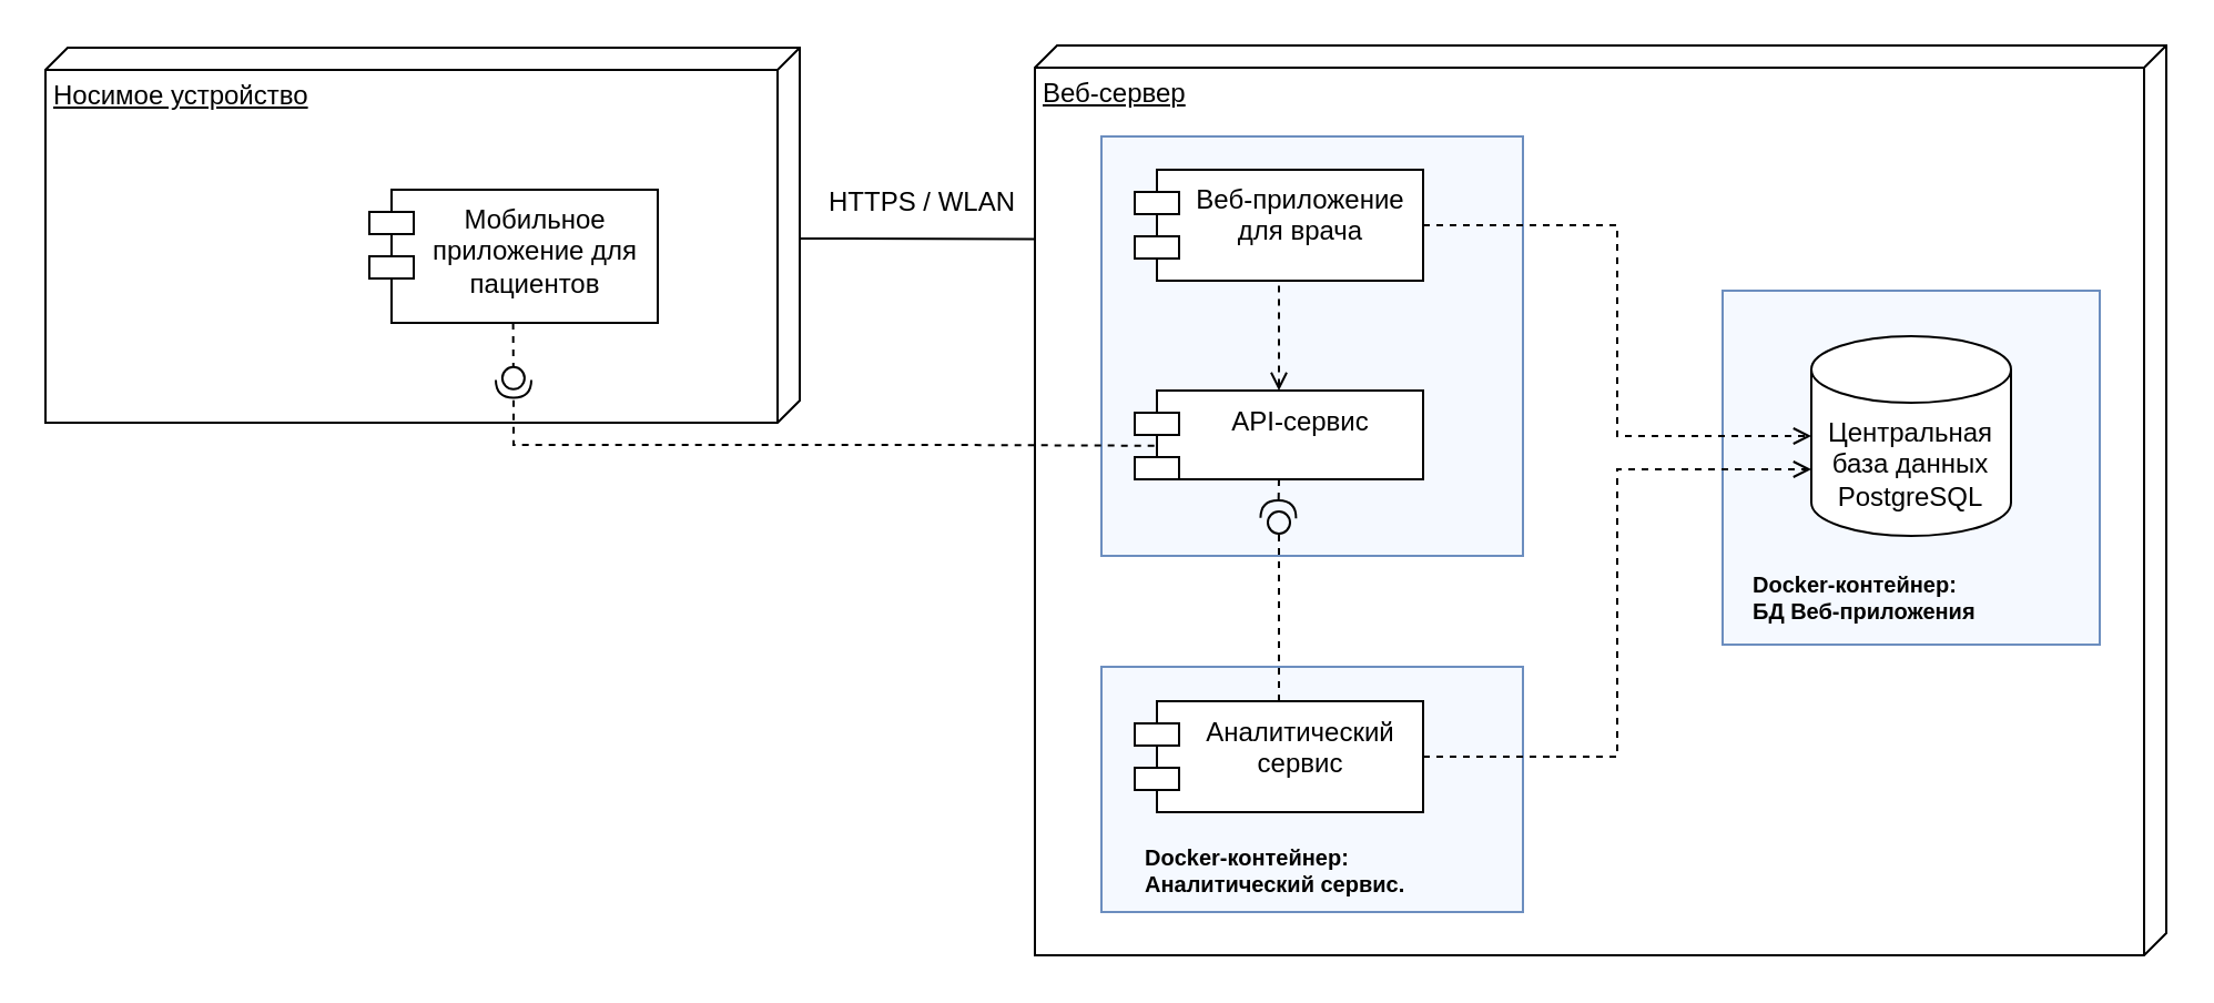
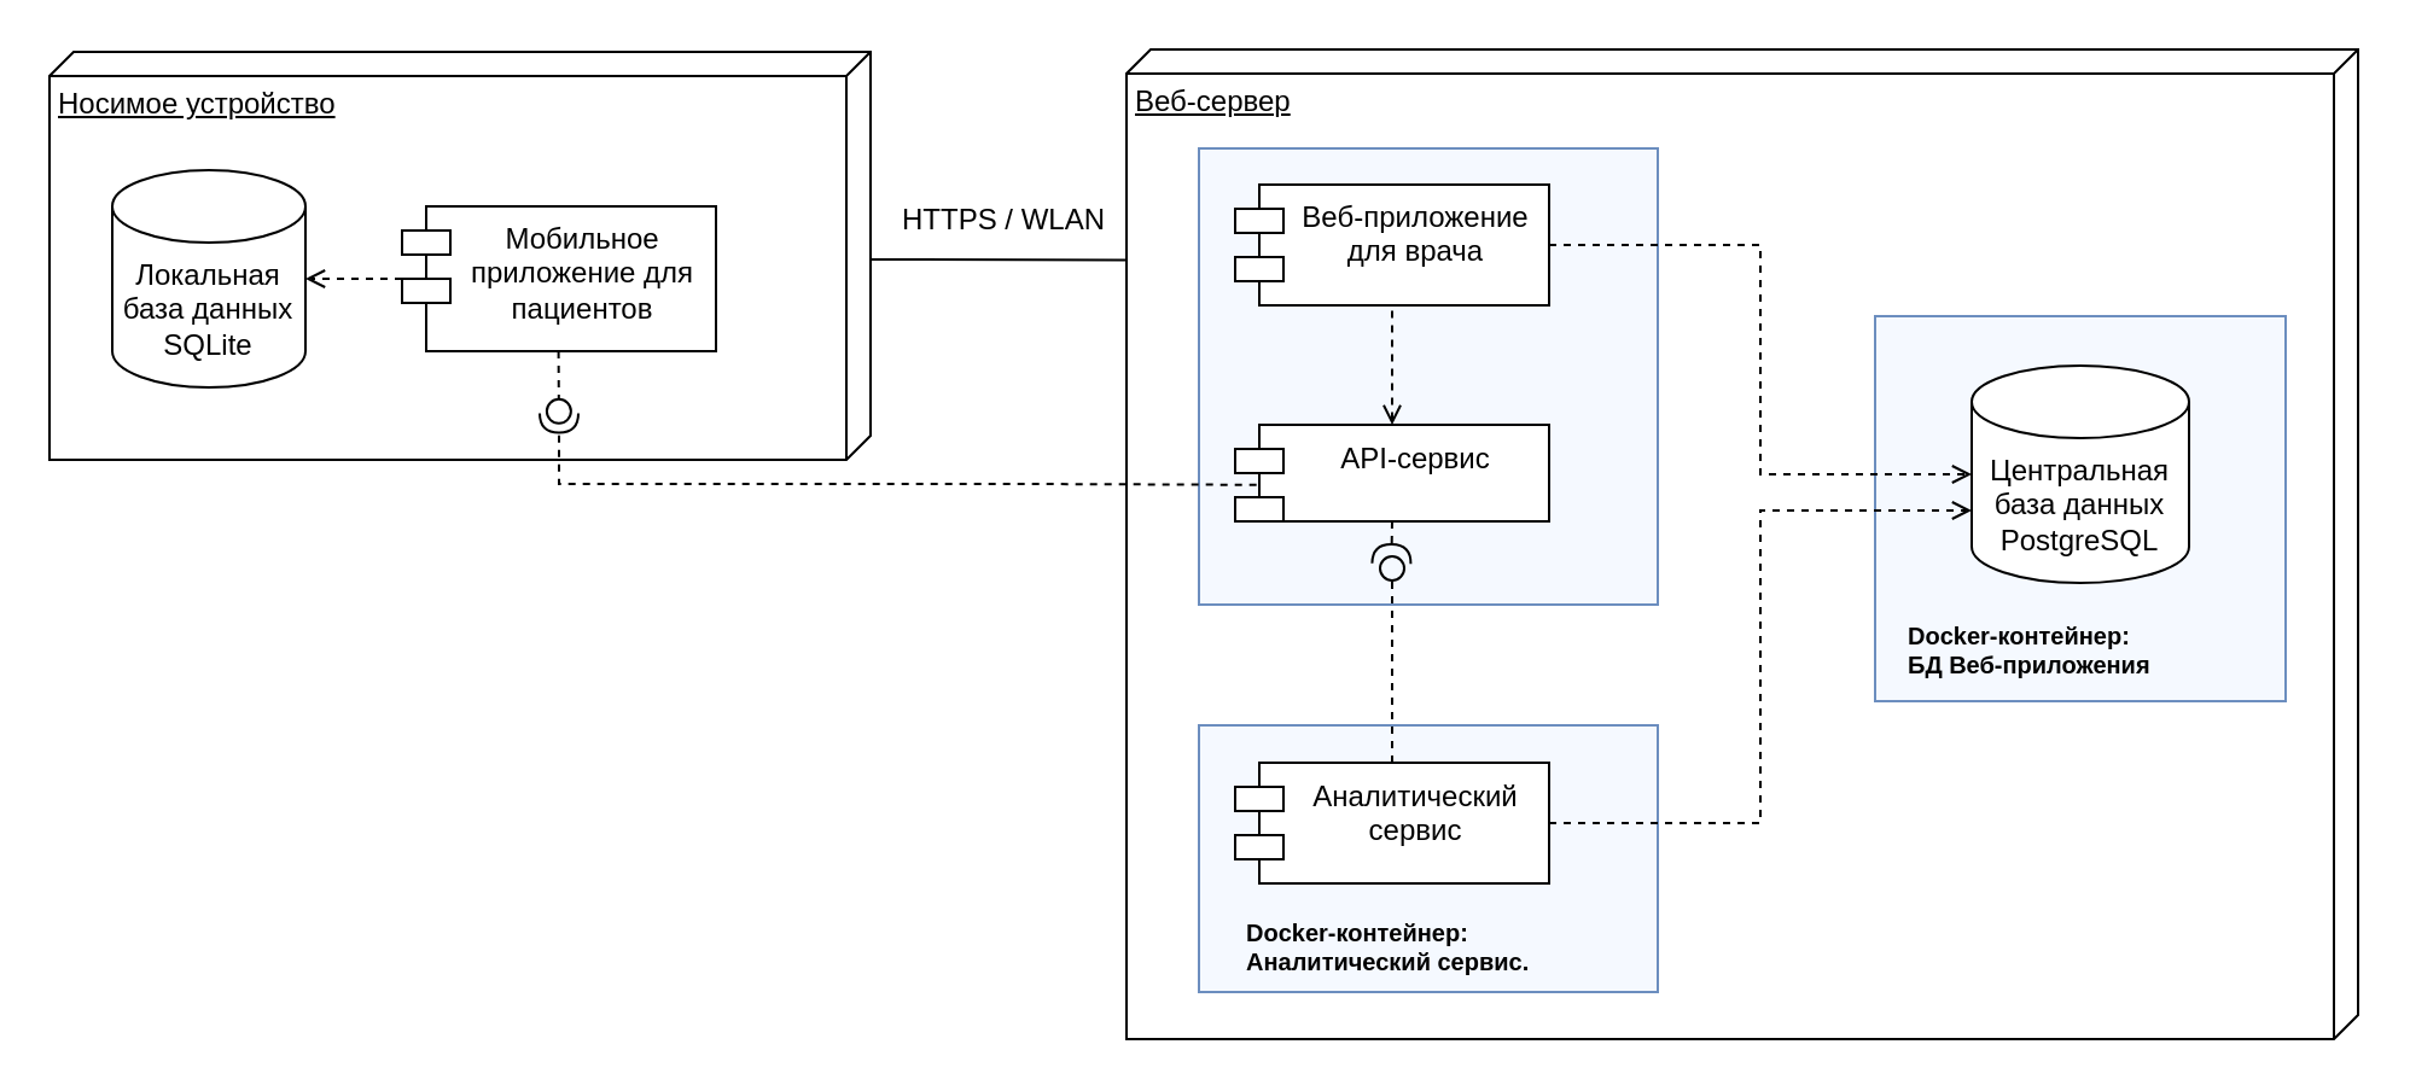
  <mxCell id="0" />
  <mxCell id="1" parent="0" />
  <mxCell id="2" value="Носимое устройство" style="verticalAlign=top;align=left;spacingTop=8;spacingLeft=2;spacingRight=12;shape=cube;size=10;direction=south;fontStyle=4;html=1;whiteSpace=wrap;" vertex="1" parent="1"><mxGeometry x="20" y="21" width="340" height="169" as="geometry" /></mxCell>
+ <mxCell id="3" value="Локальная база данных SQLite" style="shape=cylinder3;whiteSpace=wrap;html=1;boundedLbl=1;backgroundOutline=1;size=15;" vertex="1" parent="1"><mxGeometry x="46" y="70" width="80" height="90" as="geometry" /></mxCell>
  <mxCell id="4" value="Мобильное приложение для пациентов" style="shape=module;align=left;spacingLeft=20;align=center;verticalAlign=top;whiteSpace=wrap;html=1;" vertex="1" parent="1"><mxGeometry x="166" y="85" width="130" height="60" as="geometry" /></mxCell>
  <mxCell id="5" value="Веб-сервер" style="verticalAlign=top;align=left;spacingTop=8;spacingLeft=2;spacingRight=12;shape=cube;size=10;direction=south;fontStyle=4;html=1;whiteSpace=wrap;" vertex="1" parent="1"><mxGeometry x="466" y="20" width="510" height="410" as="geometry" /></mxCell>
  <mxCell id="6" value="" style="html=1;whiteSpace=wrap;fillColor=light-dark(#f5f9ff, #1d293b);strokeColor=#6c8ebf;" vertex="1" parent="1"><mxGeometry x="496" y="61" width="190" height="189" as="geometry" /></mxCell>
  <mxCell id="7" value="Веб-приложение для врача" style="shape=module;align=left;spacingLeft=20;align=center;verticalAlign=top;whiteSpace=wrap;html=1;" vertex="1" parent="1"><mxGeometry x="511" y="76" width="130" height="50" as="geometry" /></mxCell>
  <mxCell id="8" style="rounded=0;orthogonalLoop=1;jettySize=auto;html=1;endArrow=none;startFill=0;startArrow=open;exitX=0.5;exitY=0;exitDx=0;exitDy=0;dashed=1;entryX=0.5;entryY=1;entryDx=0;entryDy=0;" edge="1" parent="1" source="11" target="7"><mxGeometry relative="1" as="geometry"><mxPoint x="555.96" y="168" as="sourcePoint" /><mxPoint x="579" y="125" as="targetPoint" /></mxGeometry></mxCell>
  <mxCell id="9" value="" style="ellipse;whiteSpace=wrap;html=1;align=center;aspect=fixed;fillColor=none;strokeColor=none;resizable=0;perimeter=centerPerimeter;rotatable=0;allowArrows=0;points=[];outlineConnect=1;" vertex="1" parent="1"><mxGeometry x="501" y="233" width="10" height="10" as="geometry" /></mxCell>
  <mxCell id="10" value="" style="ellipse;whiteSpace=wrap;html=1;align=center;aspect=fixed;fillColor=none;strokeColor=none;resizable=0;perimeter=centerPerimeter;rotatable=0;allowArrows=0;points=[];outlineConnect=1;" vertex="1" parent="1"><mxGeometry x="131" y="214.5" width="10" height="10" as="geometry" /></mxCell>
  <mxCell id="11" value="API-сервис" style="shape=module;align=left;spacingLeft=20;align=center;verticalAlign=top;whiteSpace=wrap;html=1;" vertex="1" parent="1"><mxGeometry x="511" y="175.5" width="130" height="40" as="geometry" /></mxCell>
  <mxCell id="12" value="" style="ellipse;whiteSpace=wrap;html=1;align=center;aspect=fixed;fillColor=none;strokeColor=none;resizable=0;perimeter=centerPerimeter;rotatable=0;allowArrows=0;points=[];outlineConnect=1;" vertex="1" parent="1"><mxGeometry x="711" y="191" width="10" height="10" as="geometry" /></mxCell>
  <mxCell id="13" value="" style="rounded=0;orthogonalLoop=1;jettySize=auto;html=1;endArrow=halfCircle;endFill=0;endSize=6;strokeWidth=1;sketch=0;startArrow=none;startFill=0;exitX=0.5;exitY=1;exitDx=0;exitDy=0;dashed=1;" edge="1" parent="1" source="11"><mxGeometry relative="1" as="geometry"><mxPoint x="576" y="210" as="sourcePoint" /><mxPoint x="575.71" y="233" as="targetPoint" /><Array as="points" /></mxGeometry></mxCell>
+ <mxCell id="14" style="edgeStyle=orthogonalEdgeStyle;rounded=0;orthogonalLoop=1;jettySize=auto;html=1;entryX=1;entryY=0.5;entryDx=0;entryDy=0;entryPerimeter=0;dashed=1;endArrow=open;endFill=0;" edge="1" parent="1" source="4" target="3"><mxGeometry relative="1" as="geometry" /></mxCell>
  <mxCell id="15" value="" style="rounded=0;orthogonalLoop=1;jettySize=auto;html=1;endArrow=oval;endFill=0;sketch=0;sourcePerimeterSpacing=0;targetPerimeterSpacing=0;endSize=10;exitX=0.5;exitY=1;exitDx=0;exitDy=0;startArrow=none;startFill=0;dashed=1;entryX=0.876;entryY=0.379;entryDx=0;entryDy=0;entryPerimeter=0;" edge="1" parent="1"><mxGeometry relative="1" as="geometry"><mxPoint x="230.8" y="145" as="sourcePoint" /><mxPoint x="230.94" y="169.92" as="targetPoint" /></mxGeometry></mxCell>
  <mxCell id="16" value="" style="ellipse;whiteSpace=wrap;html=1;align=center;aspect=fixed;fillColor=none;strokeColor=none;resizable=0;perimeter=centerPerimeter;rotatable=0;allowArrows=0;points=[];outlineConnect=1;" vertex="1" parent="1"><mxGeometry x="326" y="110" width="10" height="10" as="geometry" /></mxCell>
  <mxCell id="17" value="" style="rounded=0;orthogonalLoop=1;jettySize=auto;html=1;endArrow=halfCircle;endFill=0;endSize=6;strokeWidth=1;sketch=0;startArrow=none;startFill=0;entryX=1.161;entryY=0.208;entryDx=0;entryDy=0;entryPerimeter=0;dashed=1;exitX=0.068;exitY=0.622;exitDx=0;exitDy=0;exitPerimeter=0;" edge="1" parent="1" source="11"><mxGeometry relative="1" as="geometry"><mxPoint x="520" y="200" as="sourcePoint" /><mxPoint x="231" y="170.75" as="targetPoint" /><Array as="points"><mxPoint x="426" y="200" /><mxPoint x="231" y="200" /></Array></mxGeometry></mxCell>
  <mxCell id="18" value="" style="html=1;whiteSpace=wrap;fillColor=light-dark(#f5f9ff, #1d293b);strokeColor=#6c8ebf;" vertex="1" parent="1"><mxGeometry x="496" y="300" width="190" height="110.5" as="geometry" /></mxCell>
  <mxCell id="19" value="Аналитический сервис" style="shape=module;align=left;spacingLeft=20;align=center;verticalAlign=top;whiteSpace=wrap;html=1;" vertex="1" parent="1"><mxGeometry x="511" y="315.5" width="130" height="50" as="geometry" /></mxCell>
  <mxCell id="20" value="" style="rounded=0;orthogonalLoop=1;jettySize=auto;html=1;endArrow=oval;endFill=0;sketch=0;sourcePerimeterSpacing=0;targetPerimeterSpacing=0;endSize=10;exitX=0.5;exitY=0;exitDx=0;exitDy=0;startArrow=none;startFill=0;dashed=1;" edge="1" parent="1" source="19"><mxGeometry relative="1" as="geometry"><mxPoint x="576" y="255" as="sourcePoint" /><mxPoint x="576" y="235" as="targetPoint" /></mxGeometry></mxCell>
  <mxCell id="21" value="" style="html=1;whiteSpace=wrap;fillColor=light-dark(#f5f9ff, #1d293b);strokeColor=#6c8ebf;" vertex="1" parent="1"><mxGeometry x="776" y="130.5" width="170" height="159.5" as="geometry" /></mxCell>
  <mxCell id="22" style="edgeStyle=orthogonalEdgeStyle;rounded=0;orthogonalLoop=1;jettySize=auto;html=1;endArrow=open;endFill=0;dashed=1;entryX=0;entryY=0.5;entryDx=0;entryDy=0;entryPerimeter=0;" edge="1" parent="1" source="7" target="23"><mxGeometry relative="1" as="geometry" /></mxCell>
  <mxCell id="23" value="Центральная база данных PostgreSQL" style="shape=cylinder3;whiteSpace=wrap;html=1;boundedLbl=1;backgroundOutline=1;size=15;" parent="1" vertex="1"><mxGeometry x="816" y="151" width="90" height="90" as="geometry" /></mxCell>
  <mxCell id="24" style="rounded=0;orthogonalLoop=1;jettySize=auto;html=1;entryX=0.959;entryY=1.041;entryDx=0;entryDy=0;entryPerimeter=0;endArrow=none;startFill=0;" edge="1" parent="1" target="25"><mxGeometry relative="1" as="geometry"><mxPoint x="360" y="107" as="sourcePoint" /></mxGeometry></mxCell>
  <mxCell id="25" value="HTTPS / WLAN" style="text;html=1;align=center;verticalAlign=middle;resizable=0;points=[];autosize=1;strokeColor=none;fillColor=none;" vertex="1" parent="1"><mxGeometry x="360" y="76" width="110" height="30" as="geometry" /></mxCell>
  <mxCell id="26" value="" style="shape=image;verticalLabelPosition=bottom;labelBackgroundColor=default;verticalAlign=top;aspect=fixed;imageAspect=0;image=https://img.icons8.com/fluent/512/docker.png;" vertex="1" parent="1"><mxGeometry x="656" y="221" width="22" height="22" as="geometry" /></mxCell>
  <mxCell id="27" value="" style="shape=image;verticalLabelPosition=bottom;labelBackgroundColor=default;verticalAlign=top;aspect=fixed;imageAspect=0;image=https://img.icons8.com/fluent/512/docker.png;" vertex="1" parent="1"><mxGeometry x="919" y="259.5" width="22" height="22" as="geometry" /></mxCell>
  <mxCell id="28" value="Docker-контейнер:&lt;br&gt;БД Веб-приложения" style="text;align=left;fontStyle=1;verticalAlign=middle;spacingLeft=3;spacingRight=3;strokeColor=none;rotatable=0;points=[[0,0.5],[1,0.5]];portConstraint=eastwest;html=1;fontSize=10;" vertex="1" parent="1"><mxGeometry x="785" y="255.5" width="80" height="26" as="geometry" /></mxCell>
  <mxCell id="29" style="edgeStyle=orthogonalEdgeStyle;rounded=0;orthogonalLoop=1;jettySize=auto;html=1;exitX=1;exitY=0.5;exitDx=0;exitDy=0;" edge="1" parent="1" source="28" target="28"><mxGeometry relative="1" as="geometry" /></mxCell>
  <mxCell id="30" value="Docker-контейнер:&lt;br&gt;Аналитический сервис." style="text;align=left;fontStyle=1;verticalAlign=middle;spacingLeft=3;spacingRight=3;strokeColor=none;rotatable=0;points=[[0,0.5],[1,0.5]];portConstraint=eastwest;html=1;fontSize=10;" vertex="1" parent="1"><mxGeometry x="511" y="378.5" width="80" height="26" as="geometry" /></mxCell>
  <mxCell id="31" style="edgeStyle=orthogonalEdgeStyle;rounded=0;orthogonalLoop=1;jettySize=auto;html=1;entryX=0;entryY=0;entryDx=0;entryDy=60;entryPerimeter=0;endArrow=open;endFill=0;dashed=1;" edge="1" parent="1" source="19" target="23"><mxGeometry relative="1" as="geometry"><mxPoint x="696" y="320" as="targetPoint" /></mxGeometry></mxCell>
  <mxCell id="32" value="" style="shape=image;verticalLabelPosition=bottom;labelBackgroundColor=default;verticalAlign=top;aspect=fixed;imageAspect=0;image=https://img.icons8.com/fluent/512/docker.png;" vertex="1" parent="1"><mxGeometry x="658" y="383.5" width="22" height="22" as="geometry" /></mxCell>
